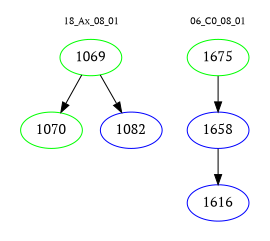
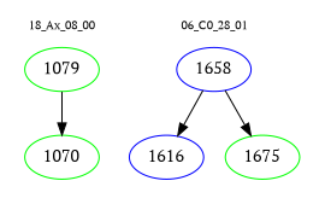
  digraph {
    fontname="PT Serif"
    node [color=green fontname="PT Serif"]
    edge [color=black fontname="PT Serif"]
-   n1 [label=1069]
+   n1 [label=1079]
    n2 [label=1070]
-   n3 [color=blue label=1082]
    n4 [color=blue label=1658]
    n5 [color=blue label=1616]
    n6 [label=1675]
    subgraph cluster_1 {
      color=white
      fontsize=10
-     label="18_Ax_08_01"
+     label="18_Ax_08_00"
      n1
      n2
-     n3
    }
    subgraph cluster_2 {
      color=white
      fontsize=10
-     label="06_C0_08_01"
+     label="06_C0_28_01"
      n4
      n5
      n6
    }
    n1 -> n2
-   n1 -> n3
    n4 -> n5
-   n6 -> n4
+   n4 -> n6
  }
